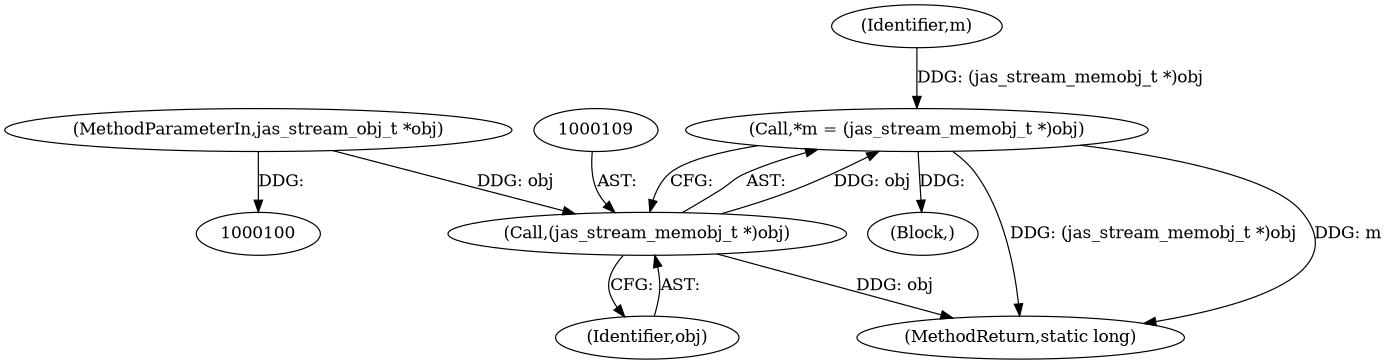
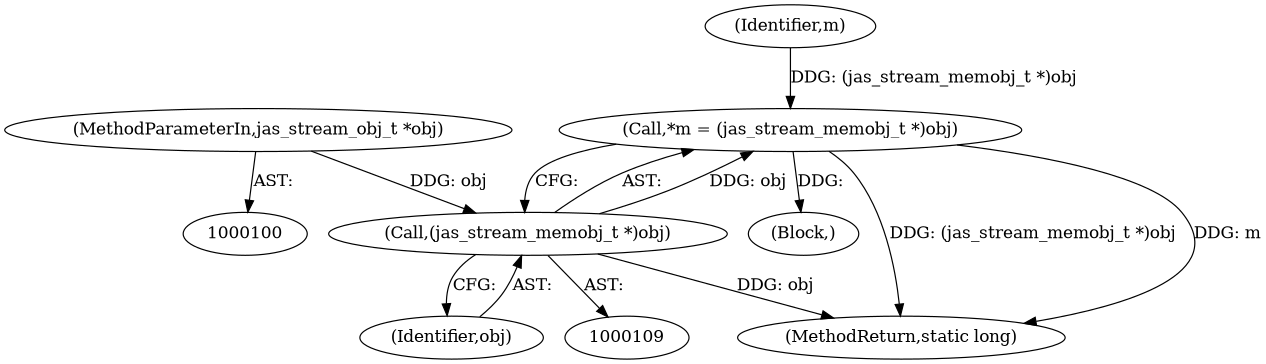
  digraph {
    n1 [label="(Call,*m = (jas_stream_memobj_t *)obj)"]
    n2 [label="(Call,(jas_stream_memobj_t *)obj)"]
    n3 [label="(Block,)"]
    n4 [label="(MethodReturn,static long)"]
    n5 [label="(Identifier,obj)"]
    n6 [label="(MethodParameterIn,jas_stream_obj_t *obj)"]
    1000100
    n8 [label="(Identifier,m)"]
    1000109
    n1 -> n2 [label="CFG: "]
    n1 -> n3 [label="DDG: "]
    n1 -> n4 [label="DDG: (jas_stream_memobj_t *)obj"]
    n1 -> n4 [label="DDG: m"]
    n2 -> n1 [label="AST: "]
    n2 -> n1 [label="DDG: obj"]
    n2 -> n4 [label="DDG: obj"]
    n2 -> n5 [label="CFG: "]
    n5 -> n2 [label="AST: "]
    n6 -> n2 [label="DDG: obj"]
-   n6 -> 1000100 [label="DDG: "]
+   n6 -> 1000100 [label="AST: "]
    n8 -> n1 [label="DDG: (jas_stream_memobj_t *)obj"]
-   1000109 -> n2 [label="AST: "]
+   n2 -> 1000109 [label="AST: "]
  }
